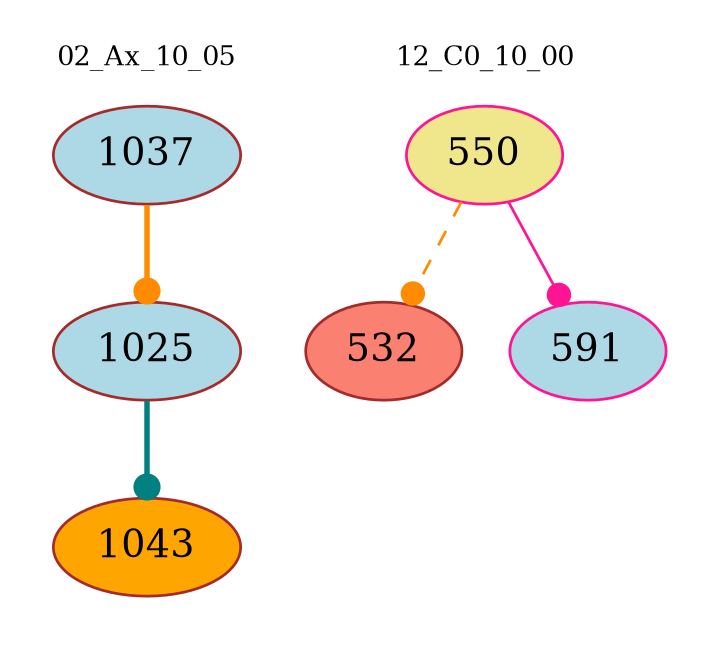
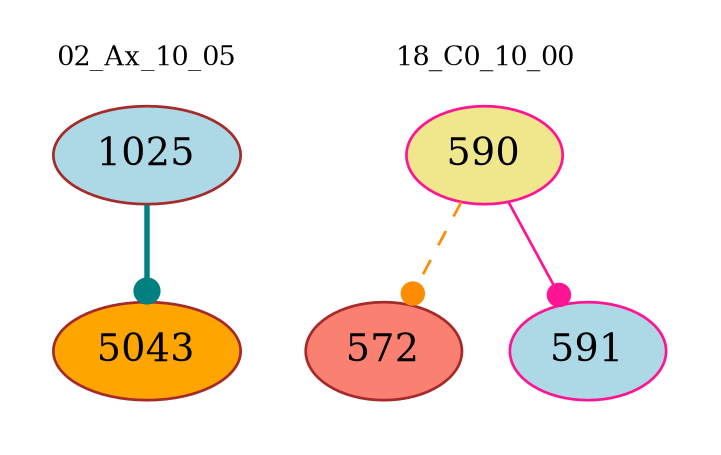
  digraph {
    node [color=brown fillcolor=lightblue style=filled]
    edge [arrowhead=dot color=darkorange style=bold]
-   n1 [label=1037]
    n2 [label=1025]
-   n3 [fillcolor=orange label=1043]
-   n4 [fillcolor=salmon label=532]
-   n5 [color=deeppink fillcolor=khaki label=550]
+   n3 [fillcolor=orange label=5043]
+   n4 [fillcolor=salmon label=572]
+   n5 [color=deeppink fillcolor=khaki label=590]
    n6 [color=deeppink label=591]
    subgraph cluster_1 {
      color=white
      fontsize=10
      label="02_Ax_10_05"
-     n1
      n2
      n3
    }
    subgraph cluster_2 {
      color=white
      fontsize=10
-     label="12_C0_10_00"
+     label="18_C0_10_00"
      n4
      n5
      n6
    }
-   n1 -> n2
    n2 -> n3 [color=teal]
    n5 -> n4 [style=dashed]
    n5 -> n6 [color=deeppink style=solid]
  }
